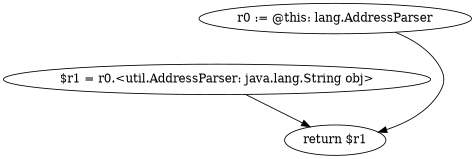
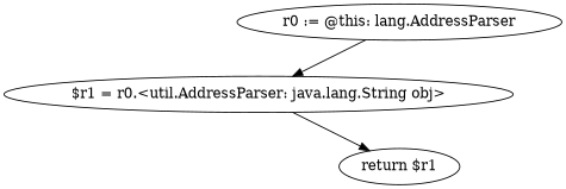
  digraph {
    n1 [label="r0 := @this: lang.AddressParser"]
    "$r1 = r0.<util.AddressParser: java.lang.String obj>"
    "return $r1"
-   n1 -> "return $r1"
+   n1 -> "$r1 = r0.<util.AddressParser: java.lang.String obj>"
    "$r1 = r0.<util.AddressParser: java.lang.String obj>" -> "return $r1"
  }
